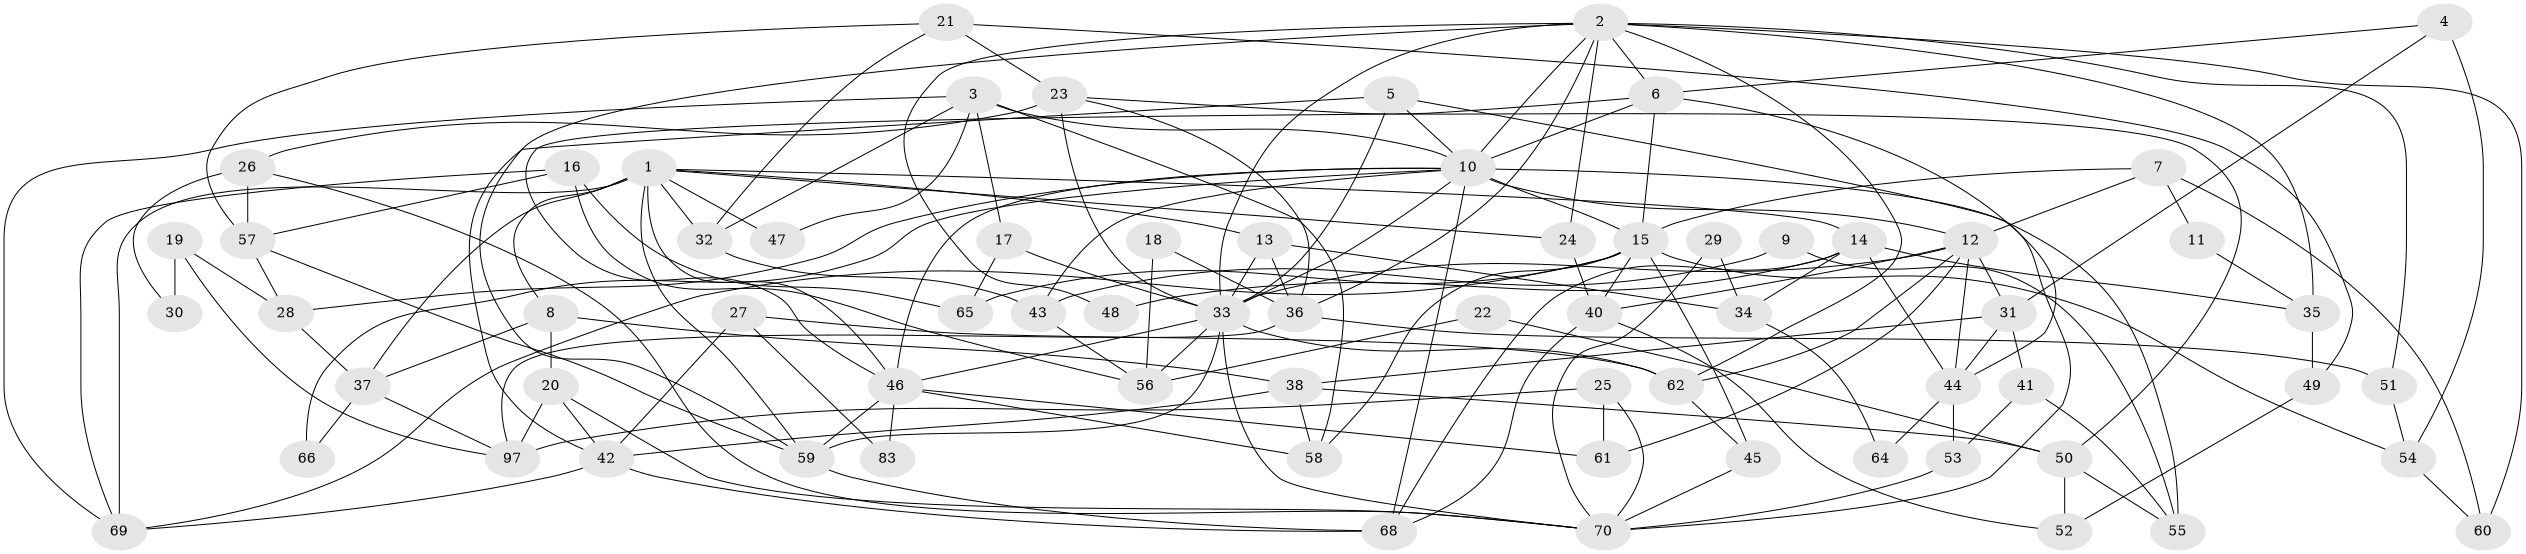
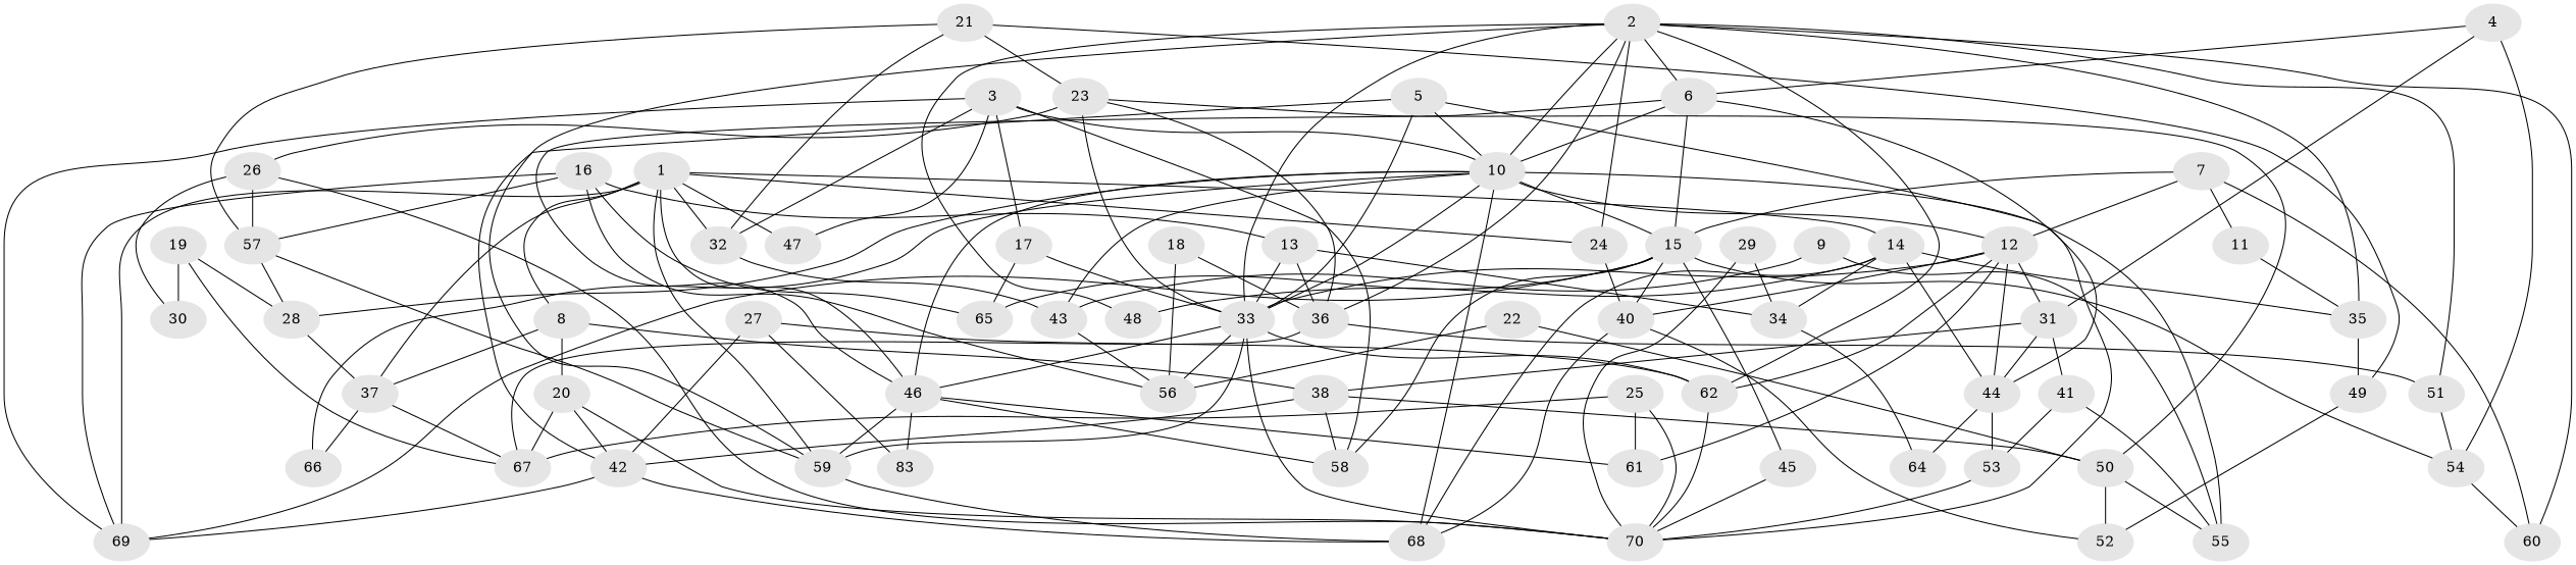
  graph {
    node [color=gray90 style=filled]
    edge [weight=1.0]
    1
    8
    13
    14
    24
    32
    37
    46
    47
    59
    69
    20
    38
    33
    36
    34
    35
    48
    44
    68
    40
    43
    66
-   67 [label=97]
+   67
    58
    61
    n27 [label=83]
    2
    6
    10
    51
    60
    62
    15
    12
    55
    28
    70
    56
    49
    54
    3
    17
    65
    4
    31
    41
    5
    42
    45
    64
    53
    7
    11
    50
    9
    52
    16
    57
    18
    19
    30
    21
    23
    26
    22
    25
    27
    29
    1 -- 8 [weight=2.0]
-   1 -- 13
+   16 -- 13
    1 -- 14
    1 -- 24
    1 -- 32
    1 -- 37
    1 -- 46
    1 -- 47
    1 -- 59
    1 -- 69
    8 -- 37
    8 -- 20 [weight=2.0]
    8 -- 38
    13 -- 33
    13 -- 36
    13 -- 34
    14 -- 34
    14 -- 35
    14 -- 48
    14 -- 44
    14 -- 68
    24 -- 40
    32 -- 43
    37 -- 66
    37 -- 67
    46 -- 59
    46 -- 58
    46 -- 61
    46 -- n27
    59 -- 68
    20 -- 67
    20 -- 70 [weight=2.0]
    20 -- 42
    38 -- 58
    38 -- 42
    38 -- 50
    33 -- 46
    33 -- 59
    33 -- 62
    33 -- 70
    33 -- 56
    36 -- 67
    36 -- 51
    34 -- 64
    35 -- 49
    44 -- 64
    44 -- 53
    40 -- 68
    40 -- 52
    43 -- 56
    2 -- 24 [weight=2.0]
    2 -- 59
    2 -- 33
    2 -- 36
    2 -- 35
    2 -- 48
    2 -- 6
    2 -- 10 [weight=2.0]
    2 -- 51 [weight=2.0]
    2 -- 60
    2 -- 62
    6 -- 46
    6 -- 44
    6 -- 10
    6 -- 15 [weight=2.0]
    10 -- 46
    10 -- 33
    10 -- 68
    10 -- 43
    10 -- 66 [weight=2.0]
    10 -- 15
    10 -- 12
    10 -- 55
    10 -- 28
    51 -- 54
-   62 -- 45
+   62 -- 70
    15 -- 69
    15 -- 40
    15 -- 58
    15 -- 54
    15 -- 65
    15 -- 45
    12 -- 33
    12 -- 44
    12 -- 40
    12 -- 61
    12 -- 62
    12 -- 31
    28 -- 37
    49 -- 52
    54 -- 60
    3 -- 32
    3 -- 47
    3 -- 69
    3 -- 58
    3 -- 10
    3 -- 17
    17 -- 33
    17 -- 65
    4 -- 6
    4 -- 54
    4 -- 31
    31 -- 38
    31 -- 44
    31 -- 41
    41 -- 55
    41 -- 53
    5 -- 33
    5 -- 10
    5 -- 70
    5 -- 42
    42 -- 69
    42 -- 68
    45 -- 70
    53 -- 70
    7 -- 60
    7 -- 15
    7 -- 12 [weight=2.0]
    7 -- 11
    11 -- 35
    50 -- 55
    50 -- 52
    9 -- 43
    9 -- 55
    16 -- 69
    16 -- 56
    16 -- 65
    16 -- 57
    57 -- 59
    57 -- 28
    18 -- 36
    18 -- 56
    19 -- 67
    19 -- 28
    19 -- 30
    21 -- 32
    21 -- 49
    21 -- 57
    21 -- 23
    23 -- 33
    23 -- 36
    23 -- 50
    23 -- 26
    26 -- 70
    26 -- 57
    26 -- 30
    22 -- 56
    22 -- 50
    25 -- 67
    25 -- 61
    25 -- 70
    27 -- n27
    27 -- 62
    27 -- 42
    29 -- 34
    29 -- 70
  }
